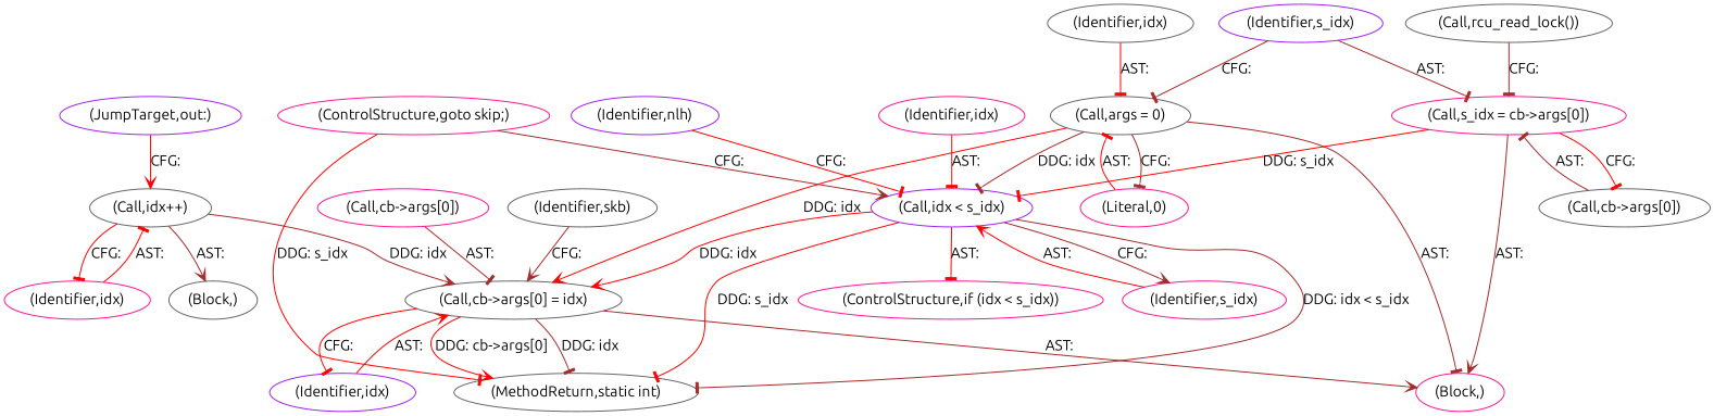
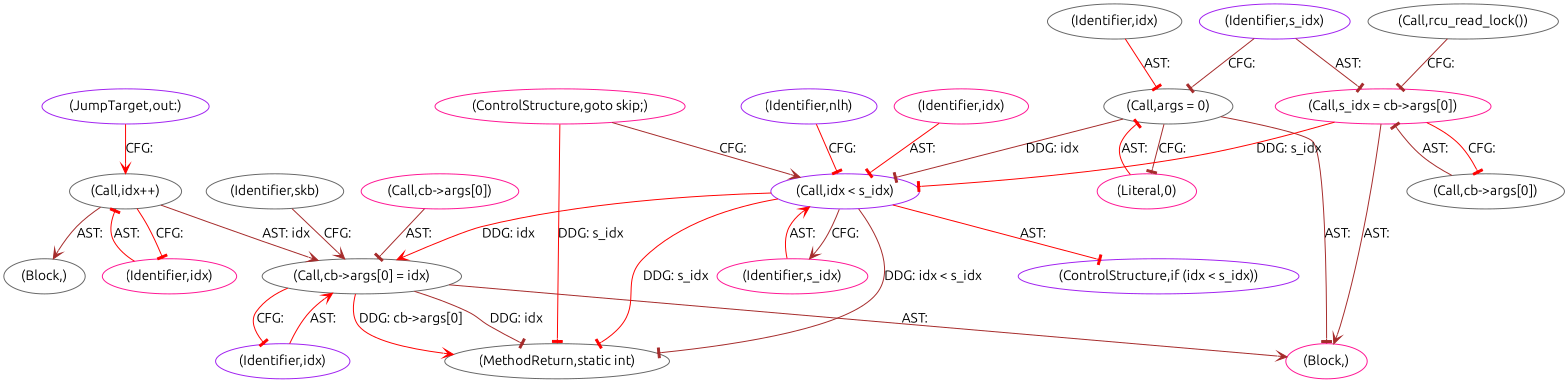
  digraph {
    fontname=Ubuntu
    node [color=gray40 fontname=Ubuntu]
    edge [arrowhead=tee color=red fontname=Ubuntu]
    n1 [label="(Call,cb->args[0] = idx)"]
    n2 [color=deeppink label="(Block,)"]
    n3 [color=purple label="(Identifier,idx)"]
    n4 [label="(MethodReturn,static int)"]
    n5 [label="(Call,idx++)"]
    n6 [color=deeppink label="(Identifier,idx)"]
    n7 [label="(Block,)"]
    n8 [color=purple label="(Call,idx < s_idx)"]
-   n9 [color=deeppink label="(ControlStructure,if (idx < s_idx))"]
+   n9 [color=purple label="(ControlStructure,if (idx < s_idx))"]
    n10 [color=deeppink label="(Identifier,s_idx)"]
    n11 [label="(Call,args = 0)"]
    n12 [color=deeppink label="(Literal,0)"]
    n13 [color=deeppink label="(Call,s_idx = cb->args[0])"]
    n14 [label="(Call,cb->args[0])"]
    n15 [label="(Call,rcu_read_lock())"]
    n16 [color=purple label="(Identifier,nlh)"]
    n17 [label="(Identifier,skb)"]
    n18 [label="(Identifier,idx)"]
    n19 [color=deeppink label="(ControlStructure,goto skip;)"]
    n20 [color=purple label="(JumpTarget,out:)"]
    n21 [color=deeppink label="(Identifier,idx)"]
    n22 [color=purple label="(Identifier,s_idx)"]
    n23 [color=deeppink label="(Call,cb->args[0])"]
    n1 -> n2 [arrowhead=vee color=brown label="AST: "]
    n1 -> n3 [label="CFG: "]
    n1 -> n4 [color=brown label="DDG: idx"]
    n1 -> n4 [arrowhead=vee label="DDG: cb->args[0]"]
    n3 -> n1 [arrowhead=vee label="AST: "]
-   n5 -> n1 [arrowhead=vee color=brown label="DDG: idx"]
+   n5 -> n1 [arrowhead=vee color=brown label="AST: idx"]
    n5 -> n6 [label="CFG: "]
    n5 -> n7 [arrowhead=vee color=brown label="AST: "]
    n6 -> n5 [label="AST: "]
    n8 -> n1 [arrowhead=vee label="DDG: idx"]
    n8 -> n4 [label="DDG: s_idx"]
    n8 -> n4 [color=brown label="DDG: idx < s_idx"]
    n8 -> n9 [label="AST: "]
    n8 -> n10 [arrowhead=vee color=brown label="CFG: "]
    n10 -> n8 [arrowhead=vee label="AST: "]
-   n11 -> n1 [arrowhead=vee label="DDG: idx"]
    n11 -> n2 [color=brown label="AST: "]
    n11 -> n8 [color=brown label="DDG: idx"]
    n11 -> n12 [color=brown label="CFG: "]
    n12 -> n11 [label="AST: "]
    n13 -> n2 [arrowhead=vee color=brown label="AST: "]
    n13 -> n8 [label="DDG: s_idx"]
    n13 -> n14 [label="CFG: "]
    n14 -> n13 [color=brown label="AST: "]
    n15 -> n13 [color=brown label="CFG: "]
    n16 -> n8 [label="CFG: "]
    n17 -> n1 [arrowhead=vee color=brown label="CFG: "]
    n18 -> n11 [label="AST: "]
    n19 -> n4 [label="DDG: s_idx"]
    n19 -> n8 [arrowhead=vee color=brown label="CFG: "]
    n20 -> n5 [arrowhead=vee label="CFG: "]
    n21 -> n8 [label="AST: "]
    n22 -> n11 [color=brown label="CFG: "]
    n22 -> n13 [color=brown label="AST: "]
    n23 -> n1 [color=brown label="AST: "]
  }
